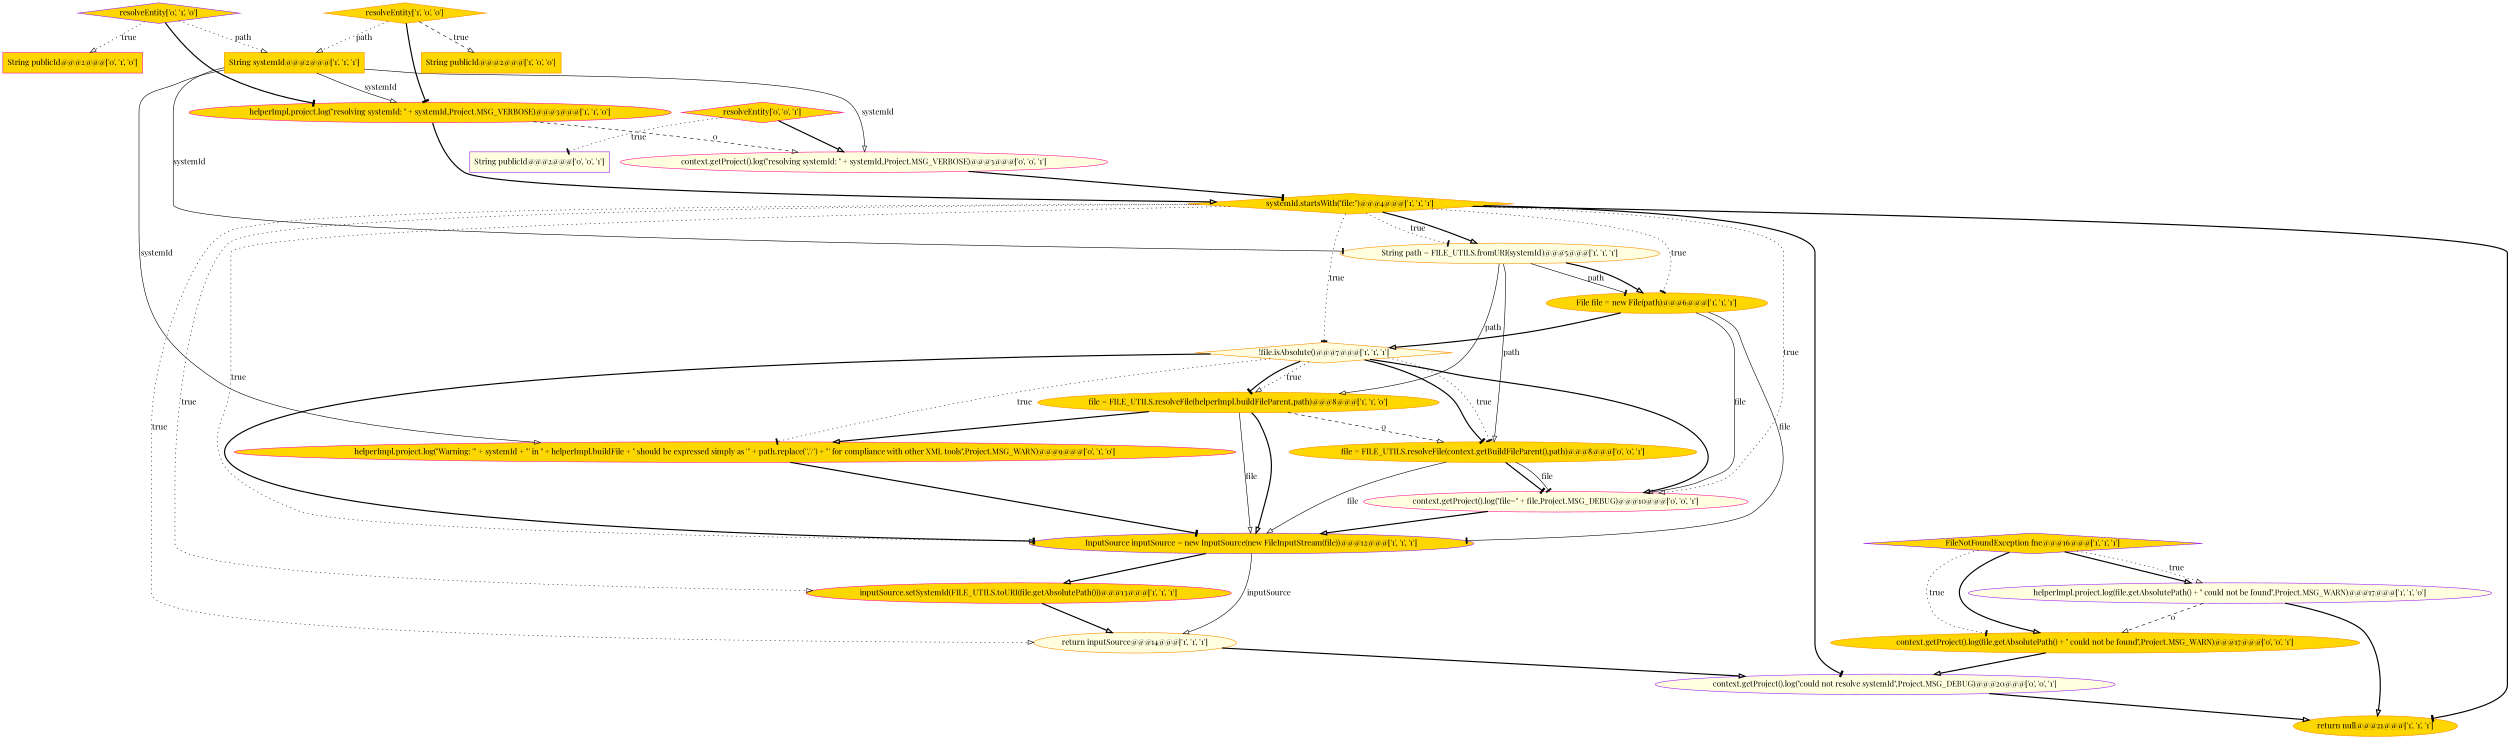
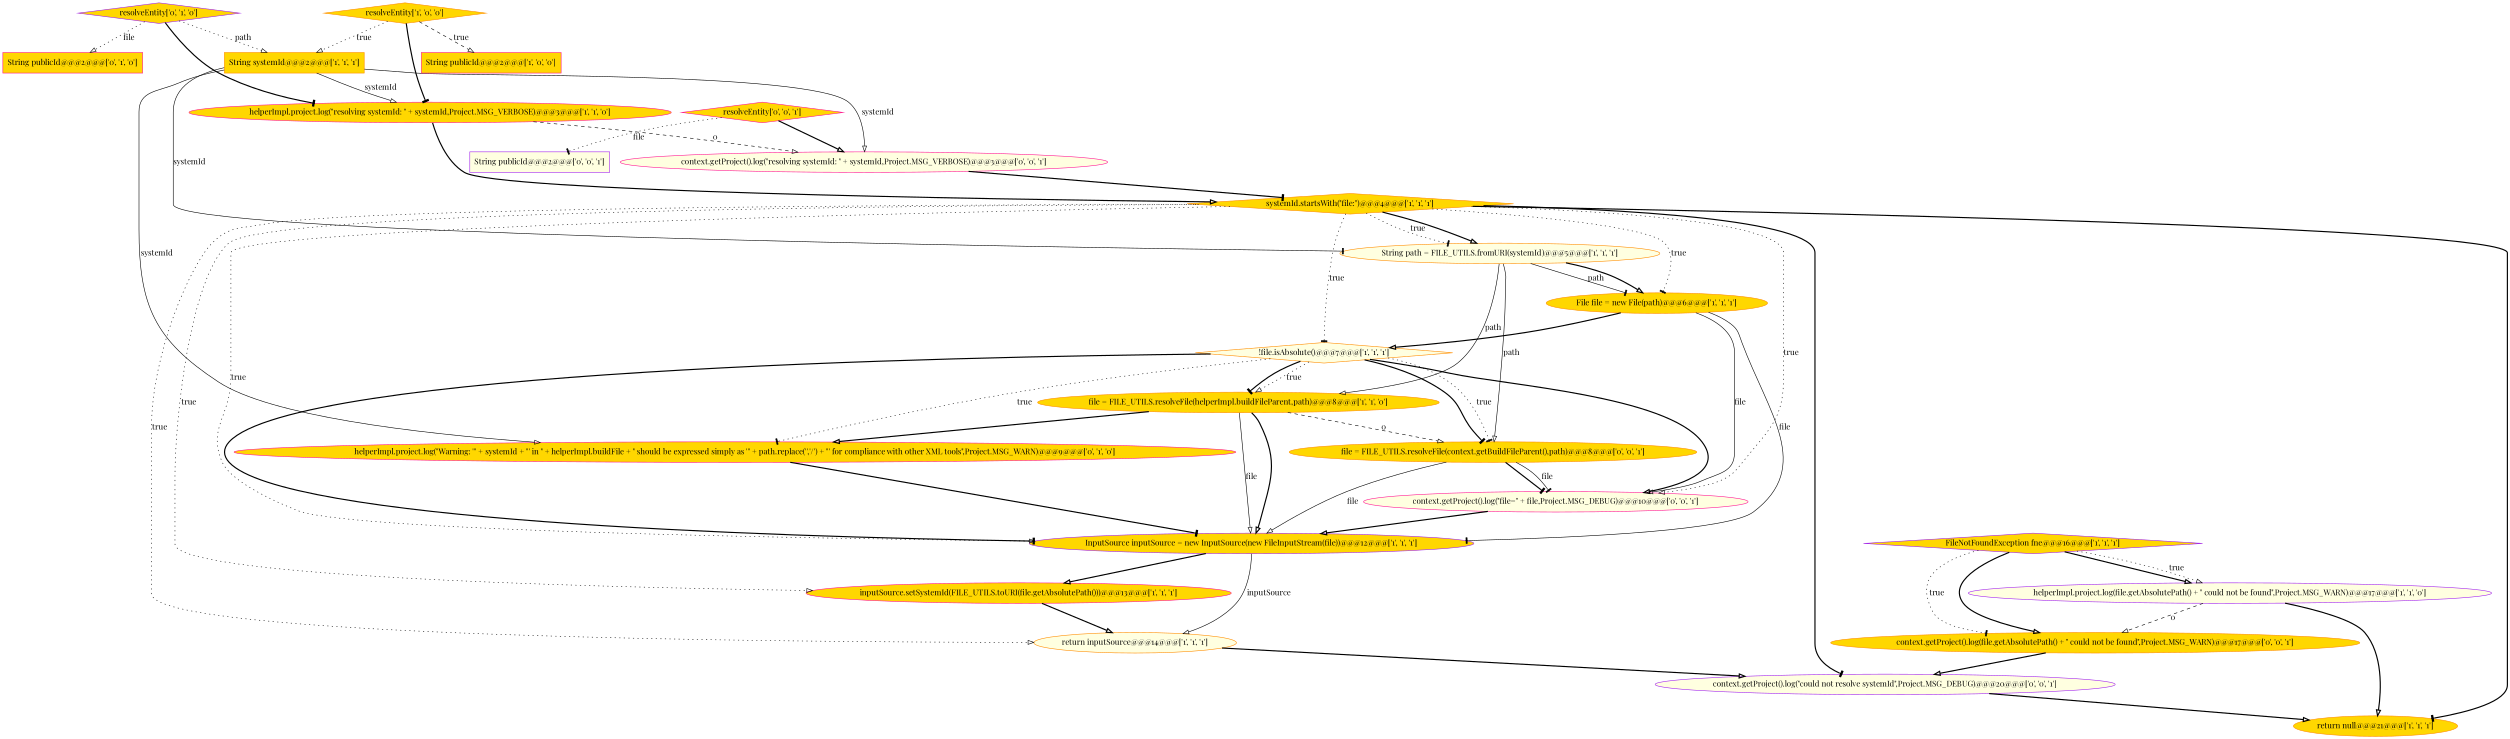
  digraph {
    fontname="Playfair Display"
    node [color=darkorange fillcolor=gold fontname="Playfair Display" shape=ellipse style=filled]
    edge [arrowhead=onormal fontname="Playfair Display" style=bold]
    n1 [color=purple fillcolor=lightyellow label="context.getProject().log(\"could not resolve systemId\",Project.MSG_DEBUG)@@@20@@@['0', '0', '1']"]
    n2 [label="return null@@@21@@@['1', '1', '1']"]
    n3 [color=deeppink label="resolveEntity['0', '0', '1']" shape=diamond]
    n4 [color=purple fillcolor=lightyellow label="String publicId@@@2@@@['0', '0', '1']" shape=box]
    n5 [color=deeppink fillcolor=lightyellow label="context.getProject().log(\"resolving systemId: \" + systemId,Project.MSG_VERBOSE)@@@3@@@['0', '0', '1']"]
    n6 [label="systemId.startsWith(\"file:\")@@@4@@@['1', '1', '1']" shape=diamond]
    n7 [label="String systemId@@@2@@@['1', '1', '1']" shape=box]
    n8 [color=deeppink label="helperImpl.project.log(\"Warning: '\" + systemId + \"' in \" + helperImpl.buildFile + \" should be expressed simply as '\" + path.replace('\','/') + \"' for compliance with other XML tools\",Project.MSG_WARN)@@@9@@@['0', '1', '0']"]
    n9 [color=deeppink label="helperImpl.project.log(\"resolving systemId: \" + systemId,Project.MSG_VERBOSE)@@@3@@@['1', '1', '0']"]
    n10 [fillcolor=lightyellow label="String path = FILE_UTILS.fromURI(systemId)@@@5@@@['1', '1', '1']"]
    n11 [color=purple label="InputSource inputSource = new InputSource(new FileInputStream(file))@@@12@@@['1', '1', '1']"]
    n12 [fillcolor=lightyellow label="return inputSource@@@14@@@['1', '1', '1']"]
    n13 [color=deeppink label="inputSource.setSystemId(FILE_UTILS.toURI(file.getAbsolutePath()))@@@13@@@['1', '1', '1']"]
    n14 [color=purple fillcolor=lightyellow label="helperImpl.project.log(file.getAbsolutePath() + \" could not be found\",Project.MSG_WARN)@@@17@@@['1', '1', '0']"]
    n15 [label="context.getProject().log(file.getAbsolutePath() + \" could not be found\",Project.MSG_WARN)@@@17@@@['0', '0', '1']"]
    n16 [label="File file = new File(path)@@@6@@@['1', '1', '1']"]
    n17 [fillcolor=lightyellow label="!file.isAbsolute()@@@7@@@['1', '1', '1']" shape=diamond]
    n18 [color=deeppink fillcolor=lightyellow label="context.getProject().log(\"file=\" + file,Project.MSG_DEBUG)@@@10@@@['0', '0', '1']"]
    n19 [label="file = FILE_UTILS.resolveFile(helperImpl.buildFileParent,path)@@@8@@@['1', '1', '0']"]
    n20 [label="file = FILE_UTILS.resolveFile(context.getBuildFileParent(),path)@@@8@@@['0', '0', '1']"]
    n21 [color=purple label="resolveEntity['0', '1', '0']" shape=diamond]
    n22 [color=deeppink label="String publicId@@@2@@@['0', '1', '0']" shape=box]
    n23 [label="resolveEntity['1', '0', '0']" shape=diamond]
-   n24 [label="String publicId@@@2@@@['1', '0', '0']" shape=box]
+   n24 [color=deeppink label="String publicId@@@2@@@['1', '0', '0']" shape=box]
    n25 [color=purple label="FileNotFoundException fne@@@16@@@['1', '1', '1']" shape=diamond]
    n1 -> n2
-   n3 -> n4 [arrowhead=tee label=true style=dotted]
+   n3 -> n4 [arrowhead=tee label=file style=dotted]
    n3 -> n5
    n5 -> n6 [arrowhead=tee]
    n6 -> n1 [arrowhead=tee]
    n6 -> n2 [arrowhead=tee]
    n6 -> n10 [arrowhead=tee label=true style=dotted]
    n6 -> n10
    n6 -> n11 [label=true style=dotted]
    n6 -> n12 [label=true style=dotted]
    n6 -> n13 [label=true style=dotted]
    n6 -> n16 [arrowhead=tee label=true style=dotted]
    n6 -> n17 [arrowhead=tee label=true style=dotted]
    n6 -> n18 [label=true style=dotted]
    n7 -> n5 [label=systemId style=solid]
    n7 -> n8 [label=systemId style=solid]
    n7 -> n9 [label=systemId style=solid]
    n7 -> n10 [arrowhead=tee label=systemId style=solid]
    n8 -> n11 [arrowhead=tee]
    n9 -> n5 [label=0 style=dashed]
    n9 -> n6
    n10 -> n16 [arrowhead=tee label=path style=solid]
    n10 -> n16
    n10 -> n19 [label=path style=solid]
    n10 -> n20 [label=path style=solid]
    n11 -> n12 [label=inputSource style=solid]
    n11 -> n13
    n12 -> n1
    n13 -> n12
    n14 -> n2
    n14 -> n15 [label=0 style=dashed]
    n15 -> n1
    n16 -> n11 [arrowhead=tee label=file style=solid]
    n16 -> n17
    n16 -> n18 [label=file style=solid]
    n17 -> n8 [arrowhead=tee label=true style=dotted]
    n17 -> n11 [arrowhead=tee]
    n17 -> n18
    n17 -> n19 [label=true style=dotted]
    n17 -> n19 [arrowhead=tee]
    n17 -> n20 [arrowhead=tee]
    n17 -> n20 [arrowhead=tee label=true style=dotted]
    n18 -> n11
    n19 -> n8
    n19 -> n11
    n19 -> n11 [label=file style=solid]
    n19 -> n20 [label=0 style=dashed]
    n20 -> n11 [label=file style=solid]
    n20 -> n18 [arrowhead=tee]
    n20 -> n18 [arrowhead=tee label=file style=solid]
    n21 -> n7 [label=path style=dotted]
    n21 -> n9 [arrowhead=tee]
-   n21 -> n22 [label=true style=dotted]
-   n23 -> n7 [label=path style=dotted]
+   n21 -> n22 [label=file style=dotted]
+   n23 -> n7 [label=true style=dotted]
    n23 -> n9 [arrowhead=tee]
    n23 -> n24 [label=true style=dashed]
    n25 -> n14
    n25 -> n14 [label=true style=dotted]
    n25 -> n15 [arrowhead=tee label=true style=dotted]
    n25 -> n15
  }
